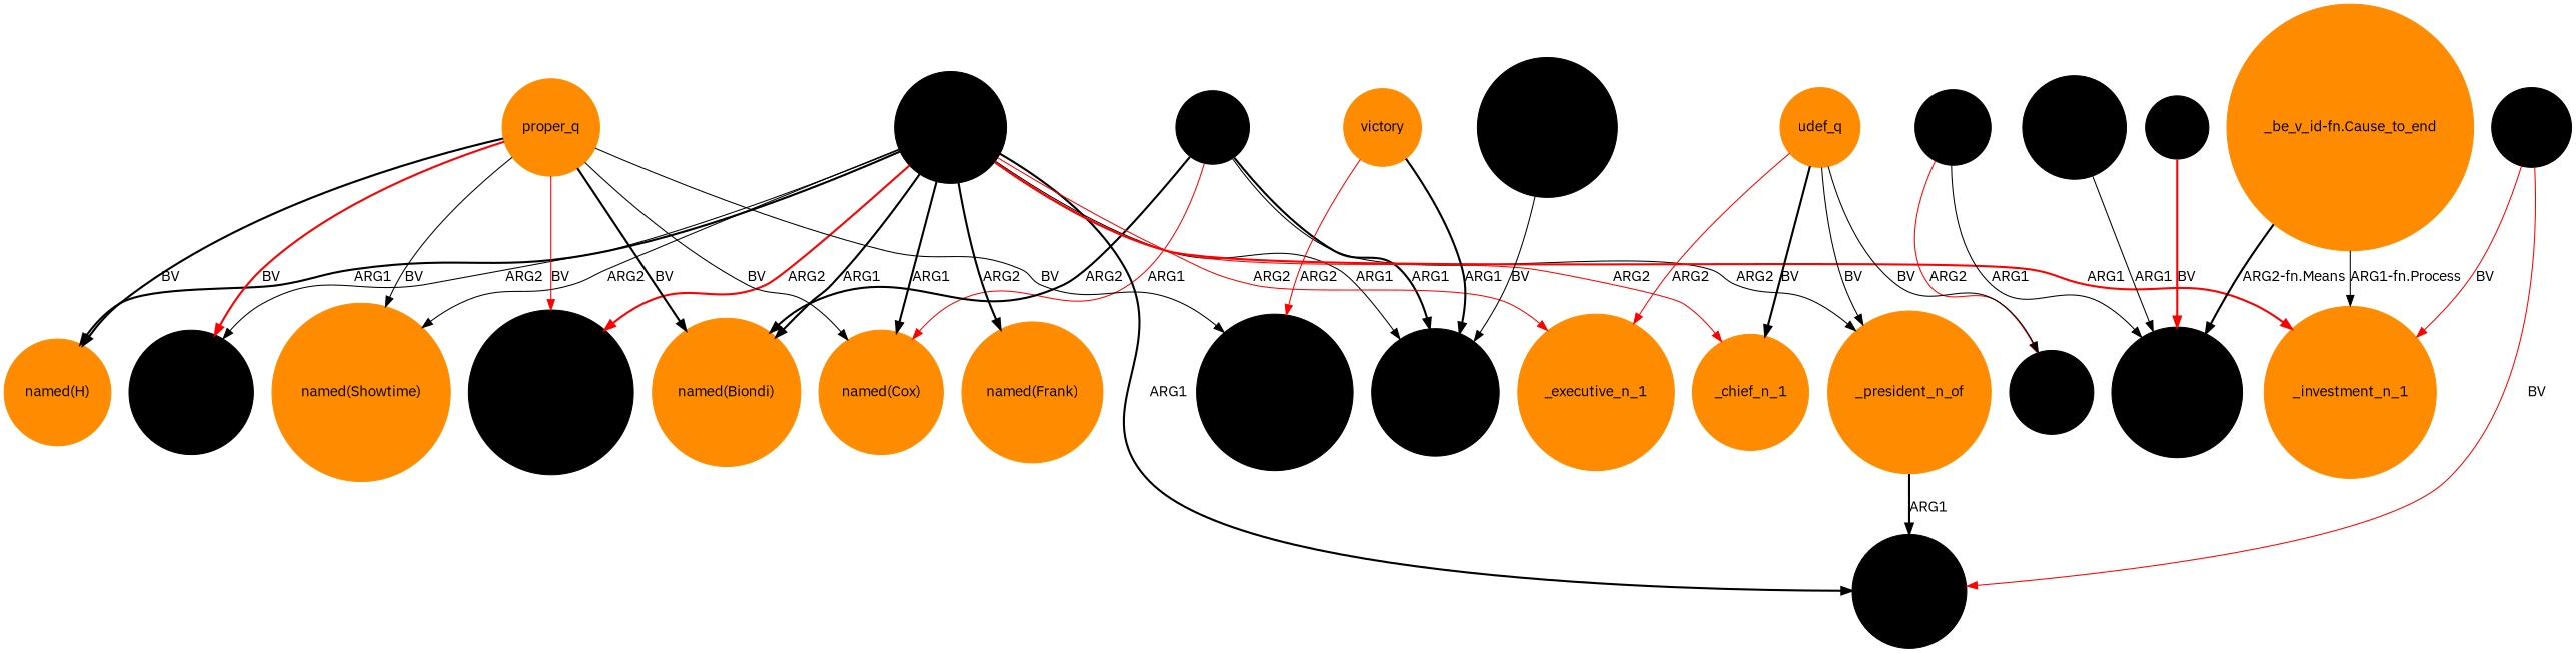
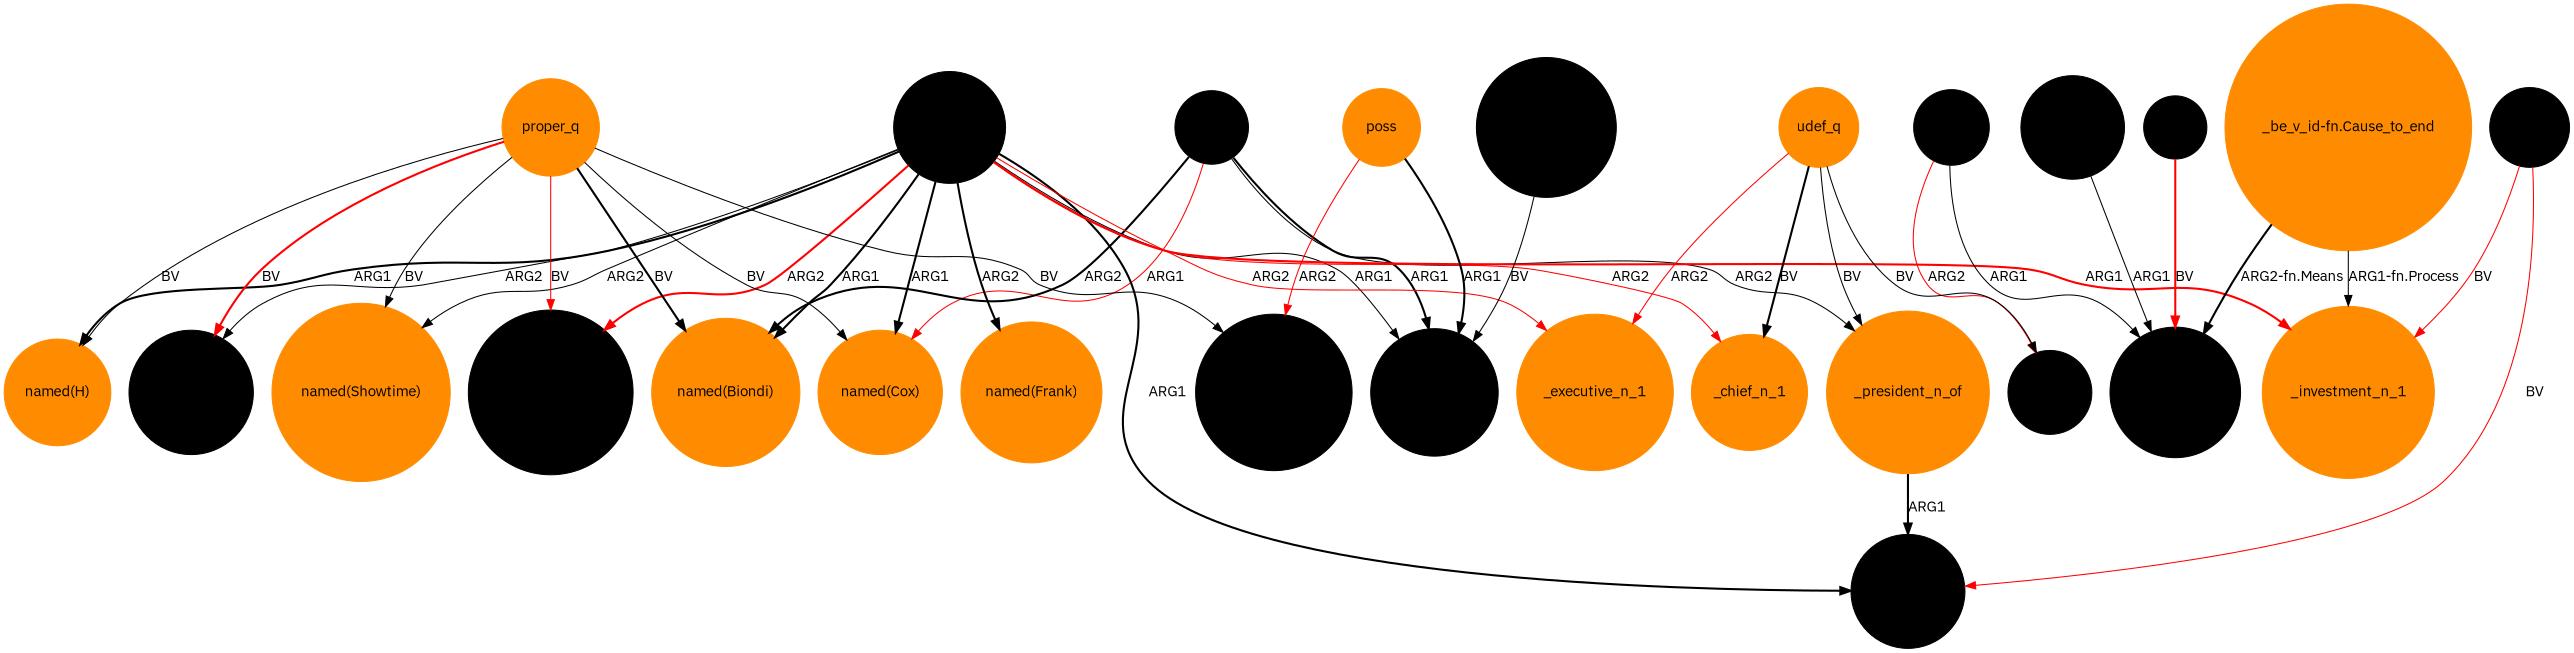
  digraph {
    fontname="IBM Plex Sans"
    node [color=black fontname="IBM Plex Sans" shape=circle style=filled]
    edge [color=black fontname="IBM Plex Sans" style=solid]
    _president_n_of [color=darkorange]
    appos
    "named(Cox)" [color=darkorange]
    _officer_n_1
    "named(Biondi)" [color=darkorange]
    _unit_n_of
    compound
    _chief_n_1 [color=darkorange]
    _investment_n_1 [color=darkorange]
    "named(H)" [color=darkorange]
    "named(TCI)"
    "named(Showtime)" [color=darkorange]
    "named(Frank)" [color=darkorange]
    "named(Winston)"
    _executive_n_1 [color=darkorange]
    _big_a_1
    _victory_n_1
    _for_p
    _and_c
    def_explicit_q
    udef_q [color=darkorange]
    proper_q [color=darkorange]
    "named(Viacom)"
    _a_q
    _the_q
-   poss [color=darkorange label=victory]
+   poss [color=darkorange]
    "_be_v_id-fn.Cause_to_end" [color=darkorange]
    _president_n_of -> _unit_n_of [label=ARG1 style=bold]
    appos -> _president_n_of [label=ARG2]
    appos -> "named(Cox)" [color=red label=ARG1]
    appos -> _officer_n_1 [label=ARG1 style=bold]
    appos -> "named(Biondi)" [label=ARG2 style=bold]
    compound -> "named(Cox)" [label=ARG1 style=bold]
    compound -> _officer_n_1 [label=ARG1]
    compound -> "named(Biondi)" [label=ARG1 style=bold]
    compound -> _unit_n_of [label=ARG1 style=bold]
    compound -> _chief_n_1 [color=red label=ARG2]
    compound -> _investment_n_1 [color=red label=ARG1 style=bold]
    compound -> "named(H)" [label=ARG1 style=bold]
    compound -> "named(TCI)" [label=ARG2]
    compound -> "named(Showtime)" [label=ARG2]
    compound -> "named(Frank)" [label=ARG2 style=bold]
    compound -> "named(Winston)" [color=red label=ARG2 style=bold]
    compound -> _executive_n_1 [color=red label=ARG2]
    _big_a_1 -> _victory_n_1 [label=ARG1]
    _for_p -> _victory_n_1 [label=ARG1]
    _for_p -> _and_c [color=red label=ARG2]
    def_explicit_q -> _officer_n_1 [label=BV]
    udef_q -> _president_n_of [label=BV]
    udef_q -> _chief_n_1 [label=BV style=bold]
    udef_q -> _executive_n_1 [color=red label=ARG2]
    udef_q -> _and_c [label=BV]
    proper_q -> "named(Cox)" [label=BV]
    proper_q -> "named(Biondi)" [label=BV style=bold]
-   proper_q -> "named(H)" [label=BV style=bold]
+   proper_q -> "named(H)" [label=BV]
    proper_q -> "named(TCI)" [color=red label=BV style=bold]
    proper_q -> "named(Showtime)" [label=BV]
    proper_q -> "named(Winston)" [color=red label=BV]
    proper_q -> "named(Viacom)" [label=BV]
    _a_q -> _victory_n_1 [color=red label=BV style=bold]
    _the_q -> _unit_n_of [color=red label=BV]
    _the_q -> _investment_n_1 [color=red label=BV]
    poss -> _officer_n_1 [label=ARG1 style=bold]
    poss -> "named(Viacom)" [color=red label=ARG2]
    "_be_v_id-fn.Cause_to_end" -> _investment_n_1 [label="ARG1-fn.Process"]
    "_be_v_id-fn.Cause_to_end" -> _victory_n_1 [label="ARG2-fn.Means" style=bold]
  }
